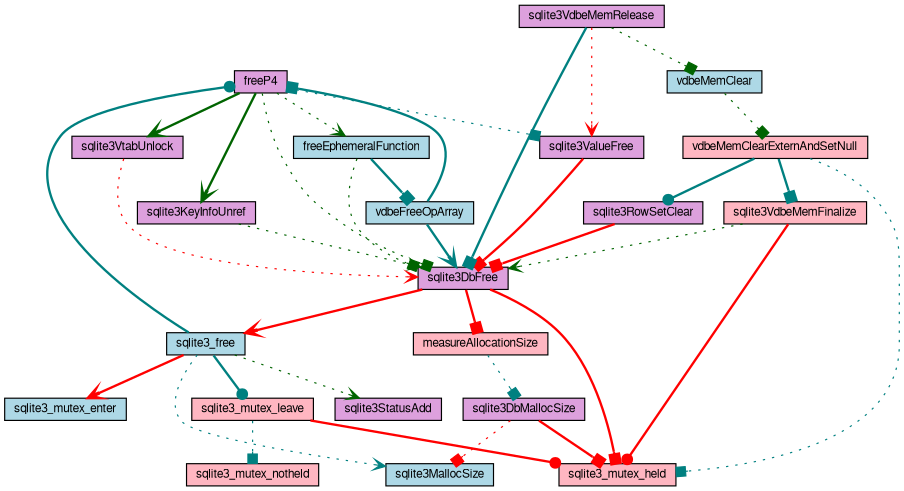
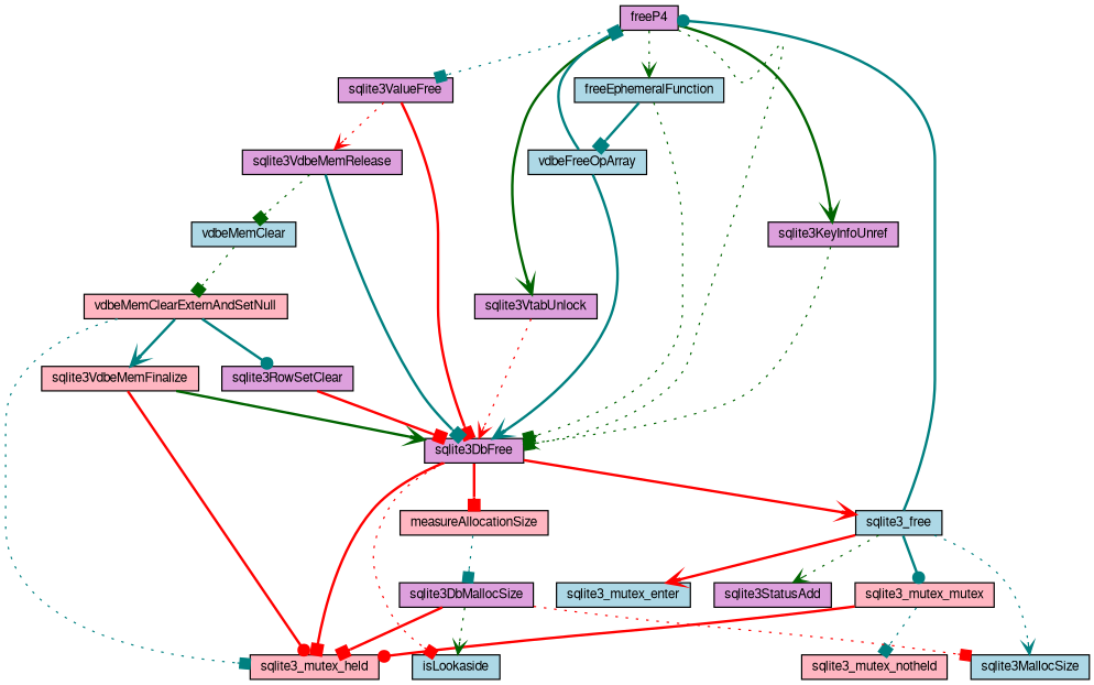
  digraph {
    rankdir=TB
    node [color=black fillcolor=plum fontname=FreeSans fontsize=10 shape=record style=filled]
    edge [arrowhead=box color=teal fontname=FreeSans fontsize=10 labelfontname=FreeSans labelfontsize=10 style=bold]
    n1 [fontcolor=black height=0.2 label=freeP4 width=0.4]
    n2 [height=0.2 label=sqlite3DbFree width=0.4]
    n3 [height=0.2 label=sqlite3KeyInfoUnref width=0.4]
    n4 [fillcolor=lightblue height=0.2 label=freeEphemeralFunction width=0.4]
    n5 [height=0.2 label=sqlite3ValueFree width=0.4]
    n6 [height=0.2 label=sqlite3VtabUnlock width=0.4]
    n7 [fillcolor=lightblue height=0.2 label=sqlite3_free width=0.4]
    n8 [fillcolor=lightpink height=0.2 label=sqlite3_mutex_held width=0.4]
    n9 [fillcolor=lightpink height=0.2 label=measureAllocationSize width=0.4]
+   n10 [fillcolor=lightblue height=0.2 label=isLookaside width=0.4]
    n11 [fillcolor=lightblue height=0.2 label=sqlite3MallocSize width=0.4]
    n12 [fillcolor=lightblue height=0.2 label=sqlite3_mutex_enter width=0.4]
    n13 [height=0.2 label=sqlite3StatusAdd width=0.4]
-   n14 [fillcolor=lightpink height=0.2 label=sqlite3_mutex_leave width=0.4]
+   n14 [fillcolor=lightpink height=0.2 label=sqlite3_mutex_mutex width=0.4]
    n15 [fillcolor=lightblue height=0.2 label=vdbeFreeOpArray width=0.4]
    n16 [height=0.2 label=sqlite3VdbeMemRelease width=0.4]
    n17 [height=0.2 label=sqlite3DbMallocSize width=0.4]
    n18 [fillcolor=lightpink height=0.2 label=sqlite3_mutex_notheld width=0.4]
    n19 [fillcolor=lightblue height=0.2 label=vdbeMemClear width=0.4]
    n20 [fillcolor=lightpink height=0.2 label=vdbeMemClearExternAndSetNull width=0.4]
    n21 [fillcolor=lightpink height=0.2 label=sqlite3VdbeMemFinalize width=0.4]
    n22 [height=0.2 label=sqlite3RowSetClear width=0.4]
    n1 -> n2 [color=darkgreen style=dotted]
    n1 -> n3 [arrowhead=vee color=darkgreen]
    n1 -> n4 [arrowhead=vee color=darkgreen style=dotted]
    n1 -> n5 [style=dotted]
    n1 -> n6 [arrowhead=vee color=darkgreen]
    n2 -> n7 [arrowhead=vee color=red]
    n2 -> n8 [color=red]
    n2 -> n9 [color=red]
+   n2 -> n10 [color=red style=dotted]
    n3 -> n2 [arrowhead=vee color=darkgreen style=dotted]
    n4 -> n2 [color=darkgreen style=dotted]
    n4 -> n15
    n5 -> n2 [color=red]
-   n16 -> n5 [arrowhead=vee color=red style=dotted]
+   n5 -> n16 [arrowhead=vee color=red style=dotted]
    n6 -> n2 [arrowhead=vee color=red style=dotted]
    n7 -> n1 [arrowhead=dot]
    n7 -> n11 [arrowhead=vee style=dotted]
    n7 -> n12 [arrowhead=vee color=red]
    n7 -> n13 [arrowhead=vee color=darkgreen style=dotted]
    n7 -> n14 [arrowhead=dot]
    n9 -> n17 [style=dotted]
    n14 -> n8 [arrowhead=dot color=red]
    n14 -> n18 [style=dotted]
    n15 -> n1
    n15 -> n2 [arrowhead=vee]
    n16 -> n2
    n16 -> n19 [color=darkgreen style=dotted]
    n17 -> n8 [color=red]
+   n17 -> n10 [arrowhead=vee color=darkgreen style=dotted]
    n17 -> n11 [color=red style=dotted]
    n19 -> n20 [color=darkgreen style=dotted]
    n20 -> n8 [style=dotted]
-   n20 -> n21
+   n20 -> n21 [arrowhead=vee]
    n20 -> n22 [arrowhead=dot]
-   n21 -> n2 [arrowhead=vee color=darkgreen style=dotted]
+   n21 -> n2 [arrowhead=vee color=darkgreen]
    n21 -> n8 [arrowhead=dot color=red]
    n22 -> n2 [color=red]
  }
